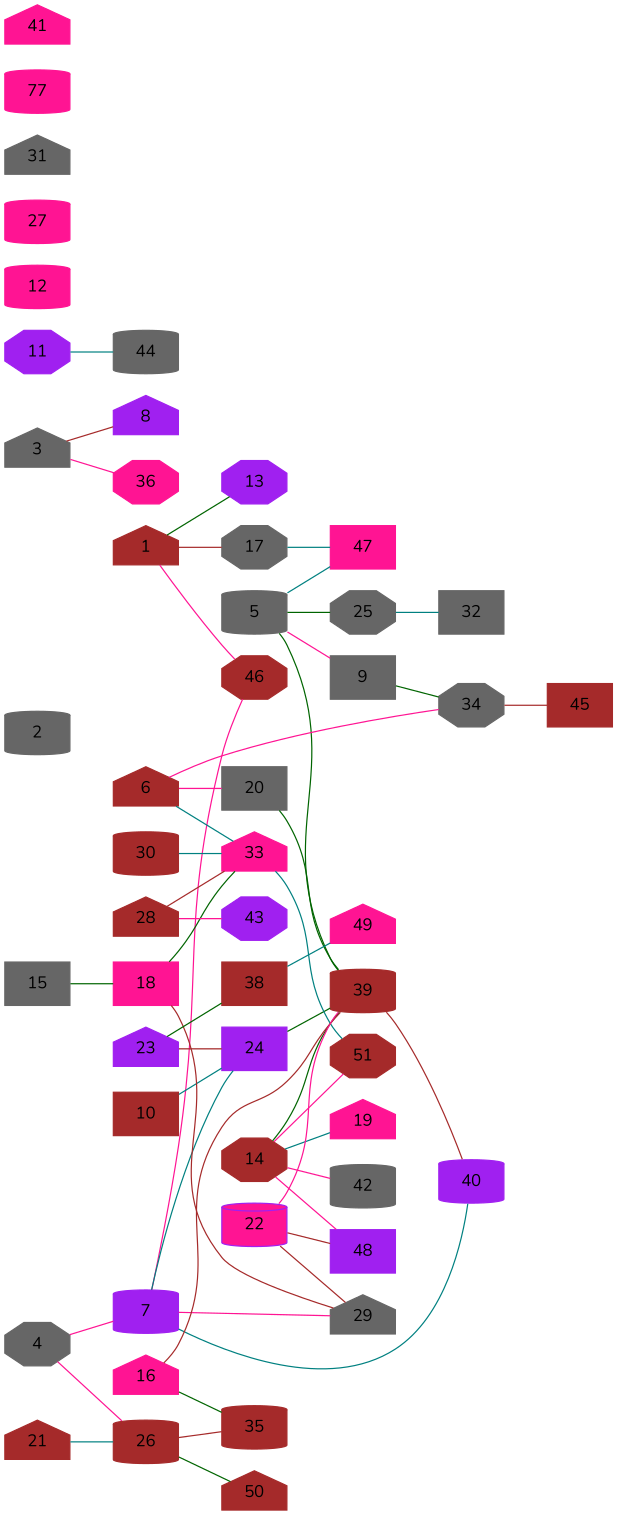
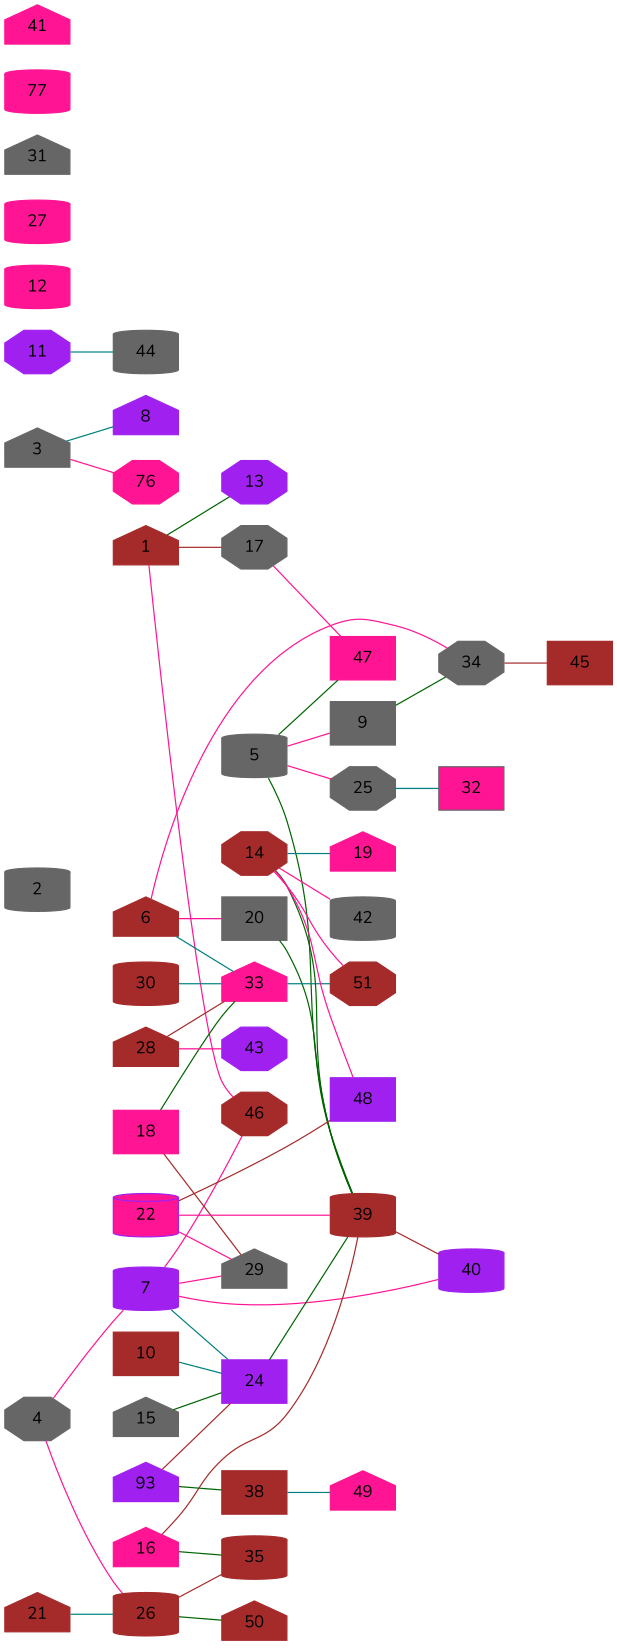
  graph {
    fontname=Nunito
    rankdir=LR
    node [color=brown fontname=Nunito shape=house style=filled]
    edge [color=deeppink fontname=Nunito]
    13 [color=purple shape=octagon]
    1
    17 [color=gray40 shape=octagon]
    46 [shape=octagon]
    47 [color=deeppink shape=box]
    2 [color=gray40 shape=cylinder]
    3 [color=gray40]
    8 [color=purple]
-   36 [color=deeppink shape=octagon]
+   36 [color=deeppink shape=octagon label=76]
    4 [color=gray40 shape=octagon]
    7 [color=purple shape=cylinder]
    26 [shape=cylinder]
    24 [color=purple shape=box]
    29 [color=gray40]
    40 [color=purple shape=cylinder]
    35 [shape=cylinder]
    50
    5 [color=gray40 shape=cylinder]
    9 [color=gray40 shape=box]
    25 [color=gray40 shape=octagon]
    39 [shape=cylinder]
    34 [color=gray40 shape=octagon]
-   32 [color=gray40 shape=box]
+   32 [color=gray40 shape=box fillcolor=deeppink]
    20 [color=gray40 shape=box]
    6
    33 [color=deeppink]
    51 [shape=octagon]
    45 [shape=box]
    10 [shape=box]
    11 [color=purple shape=octagon]
    44 [color=gray40 shape=cylinder]
    12 [color=deeppink shape=cylinder]
    14 [shape=octagon]
    19 [color=deeppink]
    42 [color=gray40 shape=cylinder]
    48 [color=purple shape=box]
-   15 [color=gray40 shape=box]
+   15 [color=gray40]
    18 [color=deeppink shape=box]
    16 [color=deeppink]
    21
    22 [color=purple fillcolor=deeppink shape=cylinder]
-   23 [color=purple]
+   23 [color=purple label=93]
    38 [shape=box]
    49 [color=deeppink]
    27 [color=deeppink shape=cylinder]
    28
    43 [color=purple shape=octagon]
    30 [shape=cylinder]
    31 [color=gray40]
    n50 [color=deeppink label=77 shape=cylinder]
    41 [color=deeppink]
    1 -- 13 [color=darkgreen]
    1 -- 17 [color=brown]
    1 -- 46
-   17 -- 47 [color=teal]
-   3 -- 8 [color=brown]
+   17 -- 47
+   3 -- 8 [color=teal]
    3 -- 36
    4 -- 7
    4 -- 26
    7 -- 46
    7 -- 24 [color=teal]
    7 -- 29
-   7 -- 40 [color=teal]
+   7 -- 40
    26 -- 35 [color=brown]
    26 -- 50 [color=darkgreen]
    24 -- 39 [color=darkgreen]
-   5 -- 47 [color=teal]
+   5 -- 47 [color=darkgreen]
    5 -- 9
-   5 -- 25 [color=darkgreen]
+   5 -- 25
    5 -- 39 [color=darkgreen]
    9 -- 34 [color=darkgreen]
    25 -- 32 [color=teal]
    39 -- 40 [color=brown]
    34 -- 45 [color=brown]
    20 -- 39 [color=darkgreen]
    6 -- 34
    6 -- 20
    6 -- 33 [color=teal]
    33 -- 51 [color=teal]
    10 -- 24 [color=teal]
    11 -- 44 [color=teal]
    14 -- 39 [color=darkgreen]
    14 -- 51
    14 -- 19 [color=teal]
    14 -- 42
    14 -- 48
-   15 -- 18 [color=darkgreen]
+   15 -- 24 [color=darkgreen]
    18 -- 29 [color=brown]
    18 -- 33 [color=darkgreen]
    16 -- 35 [color=darkgreen]
    16 -- 39 [color=brown]
    21 -- 26 [color=teal]
-   22 -- 29 [color=brown]
+   22 -- 29
    22 -- 39
    22 -- 48 [color=brown]
    23 -- 24 [color=brown]
    23 -- 38 [color=darkgreen]
    38 -- 49 [color=teal]
    28 -- 33 [color=brown]
    28 -- 43
    30 -- 33 [color=teal]
  }
